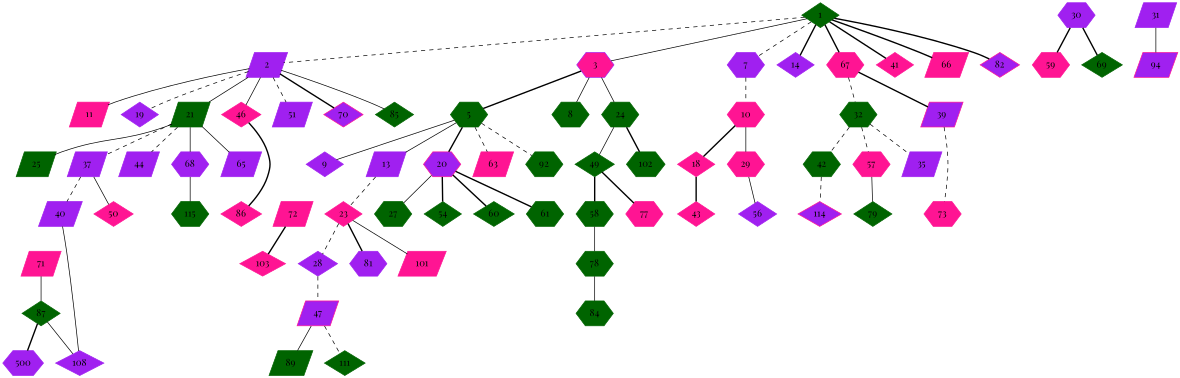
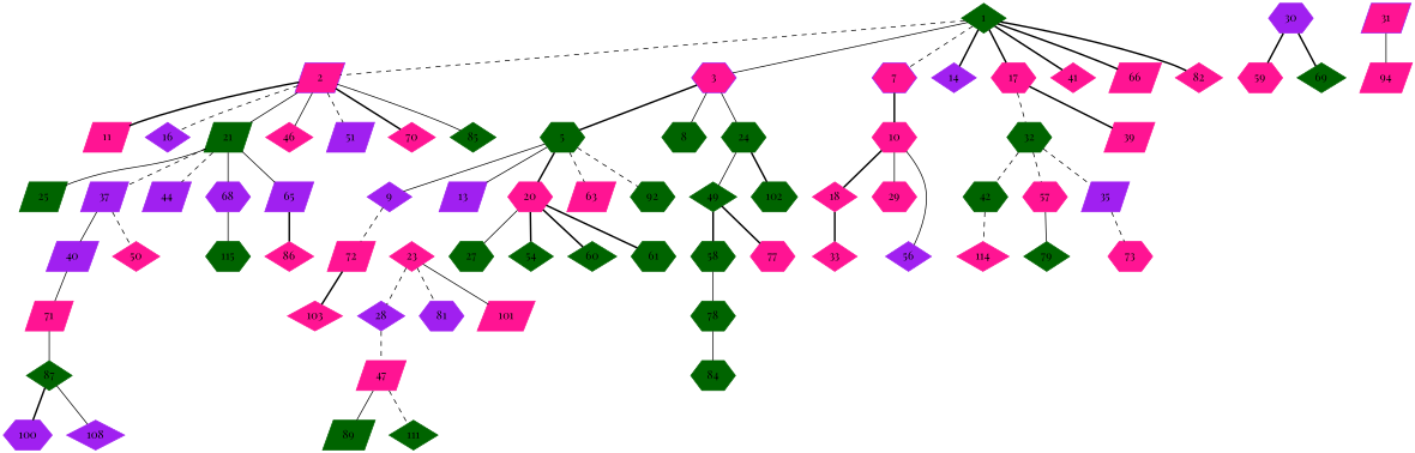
  graph {
    fontname="Playfair Display"
    node [color=deeppink fontname="Playfair Display" shape=hexagon style=filled]
    edge [fontname="Playfair Display" style=solid]
    1 [color=darkgreen shape=diamond super="+16"]
-   2 [color=purple shape=parallelogram super="+4"]
+   2 [color=purple shape=parallelogram super="+4" fillcolor=deeppink]
    3 [color=purple fillcolor=deeppink super="+6"]
-   7 [color=purple]
+   7 [color=purple fillcolor=deeppink]
    14 [color=purple shape=diamond super="+113"]
-   17 [label=67]
+   17
    41 [shape=diamond]
    66 [shape=parallelogram]
-   82 [shape=diamond super="+105" fillcolor=purple]
+   82 [shape=diamond super="+105"]
    11 [shape=parallelogram super="+55"]
-   19 [color=purple shape=diamond super="+107"]
+   19 [color=purple shape=diamond super="+107" label=16]
    21 [color=darkgreen shape=parallelogram super="+35"]
    46 [shape=diamond super="+93"]
    51 [color=purple shape=parallelogram super="+95"]
-   70 [shape=diamond fillcolor=purple]
+   70 [shape=diamond]
    85 [color=darkgreen shape=diamond super="+106"]
    5 [color=darkgreen super="+99"]
    8 [color=darkgreen super="+15"]
    24 [color=darkgreen super="+26"]
    10 [super="+22"]
    32 [color=darkgreen super="+34"]
-   39 [shape=parallelogram fillcolor=purple]
+   39 [shape=parallelogram]
    25 [color=darkgreen shape=parallelogram]
    37 [color=purple shape=parallelogram super="+112"]
    44 [color=purple shape=parallelogram super="+98"]
    n26 [color=purple label=68 super="+109"]
    65 [color=purple shape=parallelogram super="+83"]
    9 [color=purple shape=diamond super="+12"]
    13 [color=purple shape=parallelogram]
-   20 [super="+45" fillcolor=purple]
+   20 [super="+45"]
    63 [shape=parallelogram]
    92 [color=darkgreen super="+97"]
    49 [color=darkgreen shape=diamond super="+67"]
    102 [color=darkgreen]
    72 [shape=parallelogram super="+74"]
    23 [shape=diamond super="+36"]
    27 [color=darkgreen super="+38"]
    54 [color=darkgreen shape=diamond]
    60 [color=darkgreen shape=diamond]
    61 [color=darkgreen]
    18 [shape=diamond super="+110"]
    29 [super="+43"]
    56 [color=purple shape=diamond]
    103 [shape=diamond]
-   33 [shape=diamond label=43]
+   33 [shape=diamond]
    28 [color=purple shape=diamond super="+48"]
    81 [color=purple]
    101 [shape=parallelogram]
    30 [color=purple super="+53"]
    59
    69 [color=darkgreen shape=diamond]
    42 [color=darkgreen super="+76"]
    57
    n54 [color=purple label=35 shape=parallelogram]
    73
    40 [color=purple shape=parallelogram super="+52"]
    50 [shape=diamond]
    115 [color=darkgreen]
    86 [shape=diamond super="+104"]
-   47 [shape=parallelogram super="+62" fillcolor=purple]
+   47 [shape=parallelogram super="+62"]
    58 [color=darkgreen]
    77
-   31 [color=purple shape=parallelogram super="+68"]
-   94 [shape=parallelogram fillcolor=purple]
+   31 [color=purple shape=parallelogram super="+68" fillcolor=deeppink]
+   94 [shape=parallelogram]
    89 [color=darkgreen shape=parallelogram]
    111 [color=darkgreen shape=diamond]
-   114 [shape=diamond fillcolor=purple]
+   114 [shape=diamond]
    79 [color=darkgreen shape=diamond super="+91"]
    71 [shape=parallelogram super="+80"]
    87 [color=darkgreen shape=diamond super="+88"]
    78 [color=darkgreen super="+96"]
    84 [color=darkgreen super="+90"]
-   100 [color=purple label=500]
+   100 [color=purple]
    108 [color=purple shape=diamond]
    1 -- 2 [style=dashed]
    1 -- 3
    1 -- 7 [style=dashed]
    1 -- 14 [style=bold]
    1 -- 17 [style=bold]
    1 -- 41 [style=bold]
    1 -- 66 [style=bold]
    1 -- 82 [style=bold]
-   2 -- 11
+   2 -- 11 [style=bold]
    2 -- 19 [style=dashed]
    2 -- 21
    2 -- 46
    2 -- 51 [style=dashed]
    2 -- 70 [style=bold]
    2 -- 85
    3 -- 5 [style=bold]
    3 -- 8
    3 -- 24
-   7 -- 10 [style=dashed]
+   7 -- 10 [style=bold]
    17 -- 32 [style=dashed]
    17 -- 39 [style=bold]
    21 -- 25
    21 -- 37 [style=dashed]
    21 -- 44 [style=dashed]
    21 -- n26
    21 -- 65
    5 -- 9
    5 -- 13
    5 -- 20 [style=bold]
    5 -- 63 [style=dashed]
    5 -- 92 [style=dashed]
    24 -- 49
    24 -- 102 [style=bold]
    10 -- 18 [style=bold]
    10 -- 29
-   29 -- 56
+   10 -- 56
    32 -- 42 [style=dashed]
    32 -- 57 [style=dashed]
    32 -- n54 [style=dashed]
-   39 -- 73 [style=dashed]
-   37 -- 40 [style=dashed]
-   37 -- 50
+   n54 -- 73 [style=dashed]
+   37 -- 40
+   37 -- 50 [style=dashed]
    n26 -- 115
-   46 -- 86 [style=bold]
-   13 -- 23 [style=dashed]
+   65 -- 86 [style=bold]
+   9 -- 72 [style=dashed]
    20 -- 27
    20 -- 54 [style=bold]
    20 -- 60 [style=bold]
    20 -- 61 [style=bold]
    49 -- 58 [style=bold]
    49 -- 77 [style=bold]
    72 -- 103 [style=bold]
    23 -- 28 [style=dashed]
-   23 -- 81 [style=bold]
+   23 -- 81 [style=dashed]
    23 -- 101
    18 -- 33 [style=bold]
    28 -- 47 [style=dashed]
    30 -- 59 [style=bold]
    30 -- 69 [style=bold]
    42 -- 114 [style=dashed]
    57 -- 79
-   40 -- 108
+   40 -- 71
    47 -- 89
    47 -- 111 [style=dashed]
    58 -- 78
    31 -- 94
    71 -- 87
    87 -- 100 [style=bold]
    87 -- 108
    78 -- 84
  }
